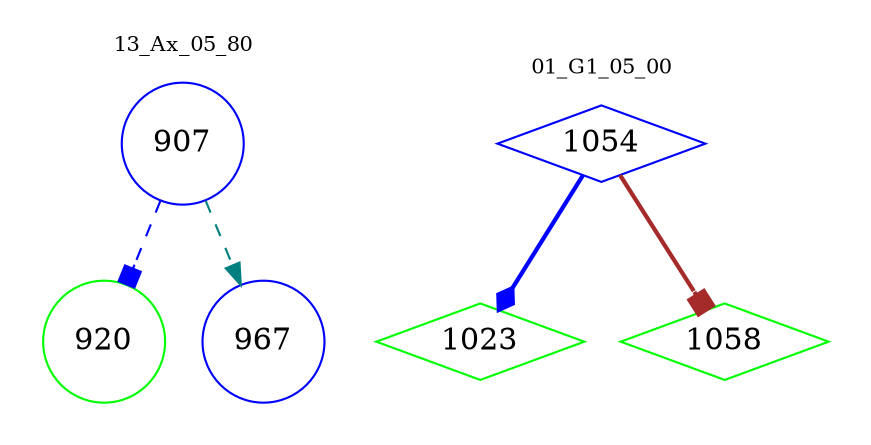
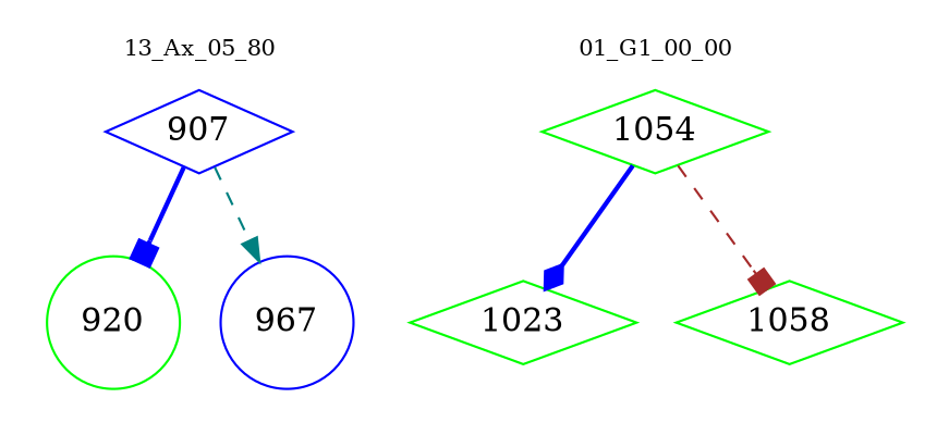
  digraph {
    node [color=blue shape=circle]
    edge [arrowhead=box color=blue style=dashed]
-   n1 [label=907]
+   n1 [label=907 shape=diamond]
    n2 [color=green label=920]
    n3 [label=967]
-   n4 [label=1054 shape=diamond]
+   n4 [color=green label=1054 shape=diamond]
    n5 [color=green label=1023 shape=diamond]
    n6 [color=green label=1058 shape=diamond]
    subgraph cluster_1 {
      color=white
      fontsize=10
      label="13_Ax_05_80"
      n1
      n2
      n3
    }
    subgraph cluster_2 {
      color=white
      fontsize=10
-     label="01_G1_05_00"
+     label="01_G1_00_00"
      n4
      n5
      n6
    }
-   n1 -> n2
+   n1 -> n2 [style=bold]
    n1 -> n3 [arrowhead=normal color=teal]
    n4 -> n5 [arrowhead=diamond style=bold]
-   n4 -> n6 [color=brown style=bold]
+   n4 -> n6 [color=brown]
  }
